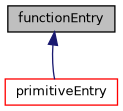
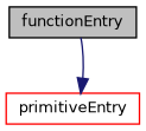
  digraph {
    node [fontname=Helvetica fontsize=10 shape=record]
    n1 [color=black fillcolor=grey75 fontcolor=black height=0.2 label=functionEntry style=filled width=0.4]
    n2 [color=red height=0.2 label=primitiveEntry width=0.4]
-   n1 -> n2 [color=midnightblue dir=back fontname=Helvetica fontsize=10 labelfontname=Helvetica labelfontsize=10 style=solid]
+   n2 -> n1 [color=midnightblue dir=back fontname=Helvetica fontsize=10 labelfontname=Helvetica labelfontsize=10 style=solid]
  }
